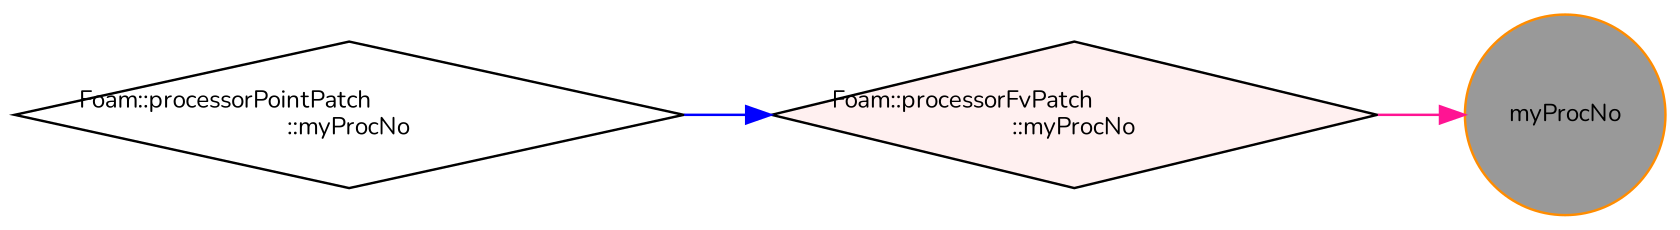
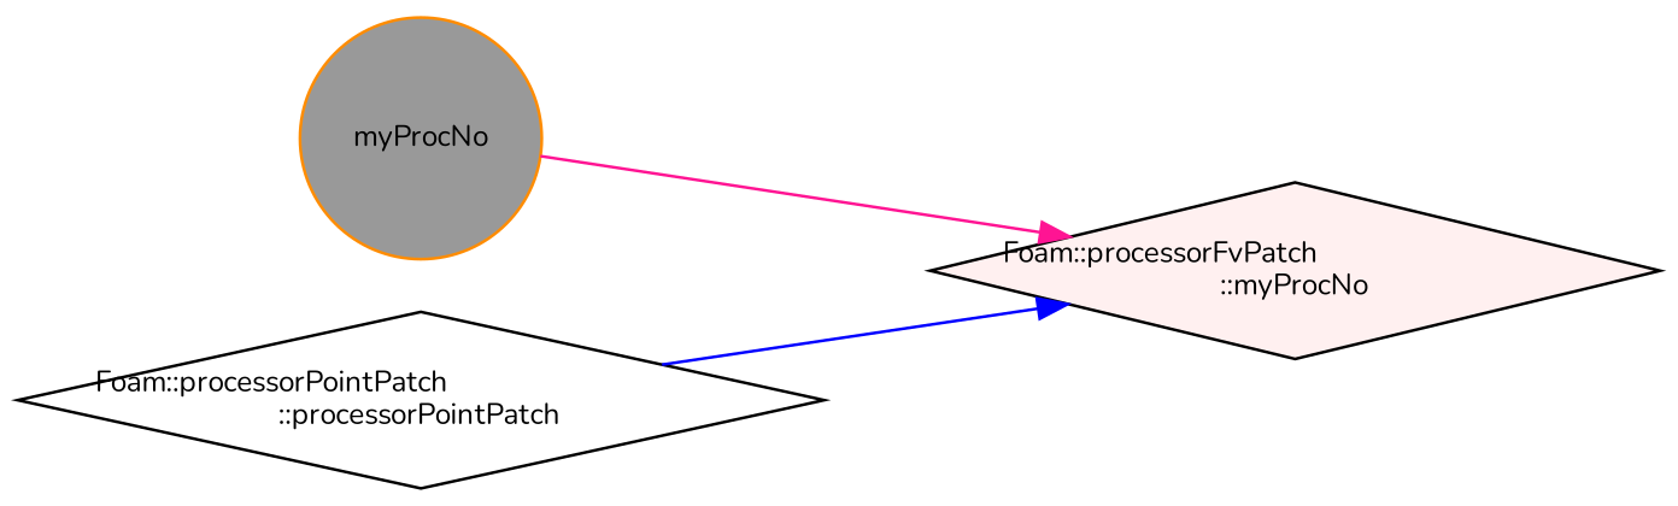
  digraph {
    fontname=Nunito
    rankdir=RL
    node [color=black fontname=Nunito fontsize=10 shape=diamond style=filled]
    edge [dir=back fontname=Nunito fontsize=10 labelfontname=Helvetica labelfontsize=10 style=solid]
    n1 [color=darkorange fillcolor=grey60 fontcolor=black height=0.2 label=myProcNo shape=circle width=0.4]
    n2 [fillcolor="#FFF0F0" height=0.2 label="Foam::processorFvPatch\l::myProcNo" width=0.4]
-   n3 [fillcolor=white height=0.2 label="Foam::processorPointPatch\l::myProcNo" width=0.4]
-   n1 -> n2 [color=deeppink]
+   n3 [fillcolor=white height=0.2 label="Foam::processorPointPatch\l::processorPointPatch" width=0.4]
+   n2 -> n1 [color=deeppink]
    n2 -> n3 [color=blue]
  }
